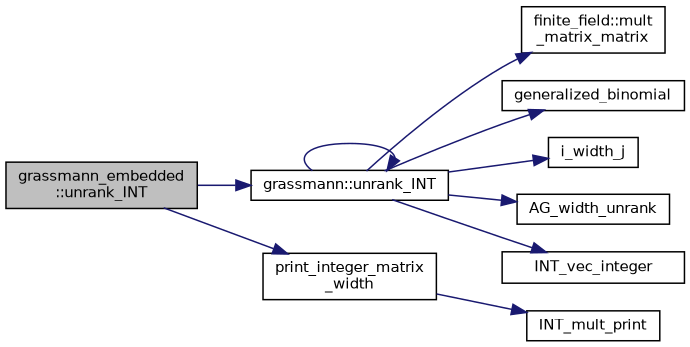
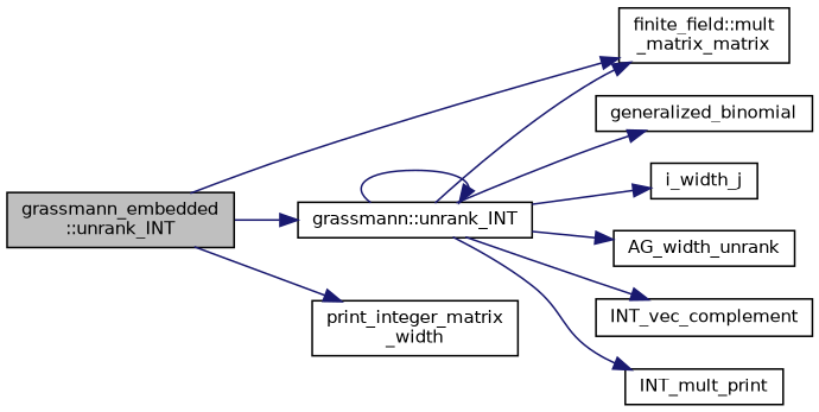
  digraph {
    rankdir=LR
    node [color=black fillcolor=white fontname=Helvetica fontsize=10 shape=record style=filled]
    edge [color=midnightblue fontname=Helvetica fontsize=10 labelfontname=Helvetica labelfontsize=10 style=solid]
    n1 [fillcolor=grey75 fontcolor=black height=0.2 label="grassmann_embedded\l::unrank_INT" width=0.4]
    n2 [height=0.2 label="grassmann::unrank_INT" width=0.4]
    n3 [height=0.2 label="print_integer_matrix\l_width" width=0.4]
    n4 [height=0.2 label="finite_field::mult\l_matrix_matrix" width=0.4]
    n5 [height=0.2 label=generalized_binomial width=0.4]
    n6 [height=0.2 label=i_width_j width=0.4]
    n7 [height=0.2 label=AG_width_unrank width=0.4]
    n8 [height=0.2 label=INT_mult_print width=0.4]
-   n9 [height=0.2 label=INT_vec_integer width=0.4]
+   n9 [height=0.2 label=INT_vec_complement width=0.4]
    n1 -> n2
    n1 -> n3
+   n1 -> n4
    n2 -> n2
    n2 -> n4
    n2 -> n5
    n2 -> n6
    n2 -> n7
-   n3 -> n8
+   n2 -> n8
    n2 -> n9
  }
